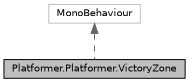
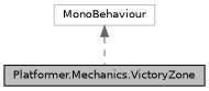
  digraph {
    node [fontname=Helvetica fontsize=10 shape=record style=filled]
-   n1 [color=black fillcolor=grey75 fontcolor=black height=0.2 label="Platformer.Platformer.VictoryZone" width=0.4]
+   n1 [color=black fillcolor=grey75 fontcolor=black height=0.2 label="Platformer.Mechanics.VictoryZone" width=0.4]
    n2 [color=grey75 fillcolor=white height=0.2 label=MonoBehaviour width=0.4]
    n2 -> n1 [color=gray40 dir=back fontname=Helvetica fontsize=10 labelfontname=Helvetica labelfontsize=10 style=dashed]
  }
